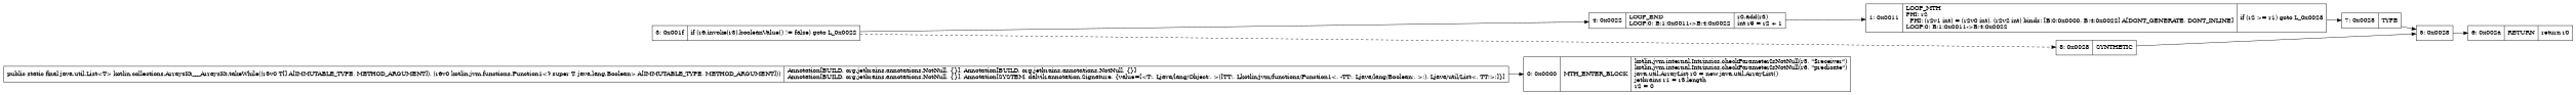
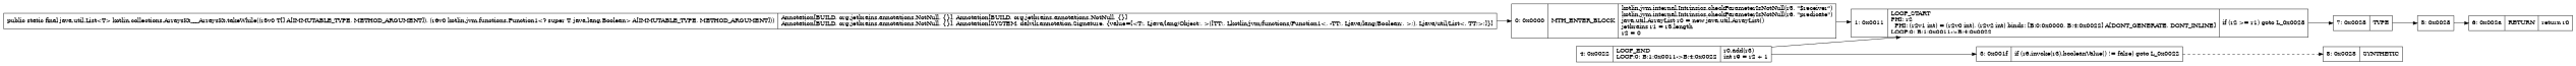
  digraph {
    rankdir=LR
    node [shape=record]
    n1 [label="{0\:\ 0x0000|MTH_ENTER_BLOCK\l|kotlin.jvm.internal.Intrinsics.checkParameterIsNotNull(r5, \"$receiver\")\lkotlin.jvm.internal.Intrinsics.checkParameterIsNotNull(r6, \"predicate\")\ljava.util.ArrayList r0 = new java.util.ArrayList()\ljetbrains r1 = r5.length\lr2 = 0\l}"]
-   n2 [label="{1\:\ 0x0011|LOOP_MTH\lPHI: r2 \l  PHI: (r2v1 int) = (r2v0 int), (r2v2 int) binds: [B:0:0x0000, B:4:0x0022] A[DONT_GENERATE, DONT_INLINE]\lLOOP:0: B:1:0x0011\-\>B:4:0x0022\l|if (r2 \>= r1) goto L_0x0028\l}"]
+   n2 [label="{1\:\ 0x0011|LOOP_START\lPHI: r2 \l  PHI: (r2v1 int) = (r2v0 int), (r2v2 int) binds: [B:0:0x0000, B:4:0x0022] A[DONT_GENERATE, DONT_INLINE]\lLOOP:0: B:1:0x0011\-\>B:4:0x0022\l|if (r2 \>= r1) goto L_0x0028\l}"]
    n3 [label="{7\:\ 0x0028|TYPE\l}"]
    n4 [label="{5\:\ 0x0028}"]
    n5 [label="{3\:\ 0x001f|if (r6.invoke(r3).booleanValue() != false) goto L_0x0022\l}"]
    n6 [label="{4\:\ 0x0022|LOOP_END\lLOOP:0: B:1:0x0011\-\>B:4:0x0022\l|r0.add(r3)\lint r9 = r2 + 1\l}"]
    n7 [label="{8\:\ 0x0028|SYNTHETIC\l}"]
    n8 [label="{6\:\ 0x002a|RETURN\l|return r0\l}"]
    n9 [label="{public static final java.util.List\<T\> kotlin.collections.ArraysKt___ArraysKt.takeWhile((r5v0 T[] A[IMMUTABLE_TYPE, METHOD_ARGUMENT]), (r6v0 kotlin.jvm.functions.Function1\<? super T, java.lang.Boolean\> A[IMMUTABLE_TYPE, METHOD_ARGUMENT]))  | Annotation[BUILD, org.jetbrains.annotations.NotNull, \{\}], Annotation[BUILD, org.jetbrains.annotations.NotNull, \{\}]\lAnnotation[BUILD, org.jetbrains.annotations.NotNull, \{\}], Annotation[SYSTEM, dalvik.annotation.Signature, \{value=[\<T:, Ljava\/lang\/Object;, \>([TT;, Lkotlin\/jvm\/functions\/Function1\<, \-TT;, Ljava\/lang\/Boolean;, \>;), Ljava\/util\/List\<, TT;\>;]\}]\l}"]
+   n1 -> n2
    n2 -> n3
    n3 -> n4
    n4 -> n8
-   n5 -> n6
+   n6 -> n5
    n5 -> n7 [style=dashed]
    n6 -> n2
-   n7 -> n4
    n9 -> n1
  }
